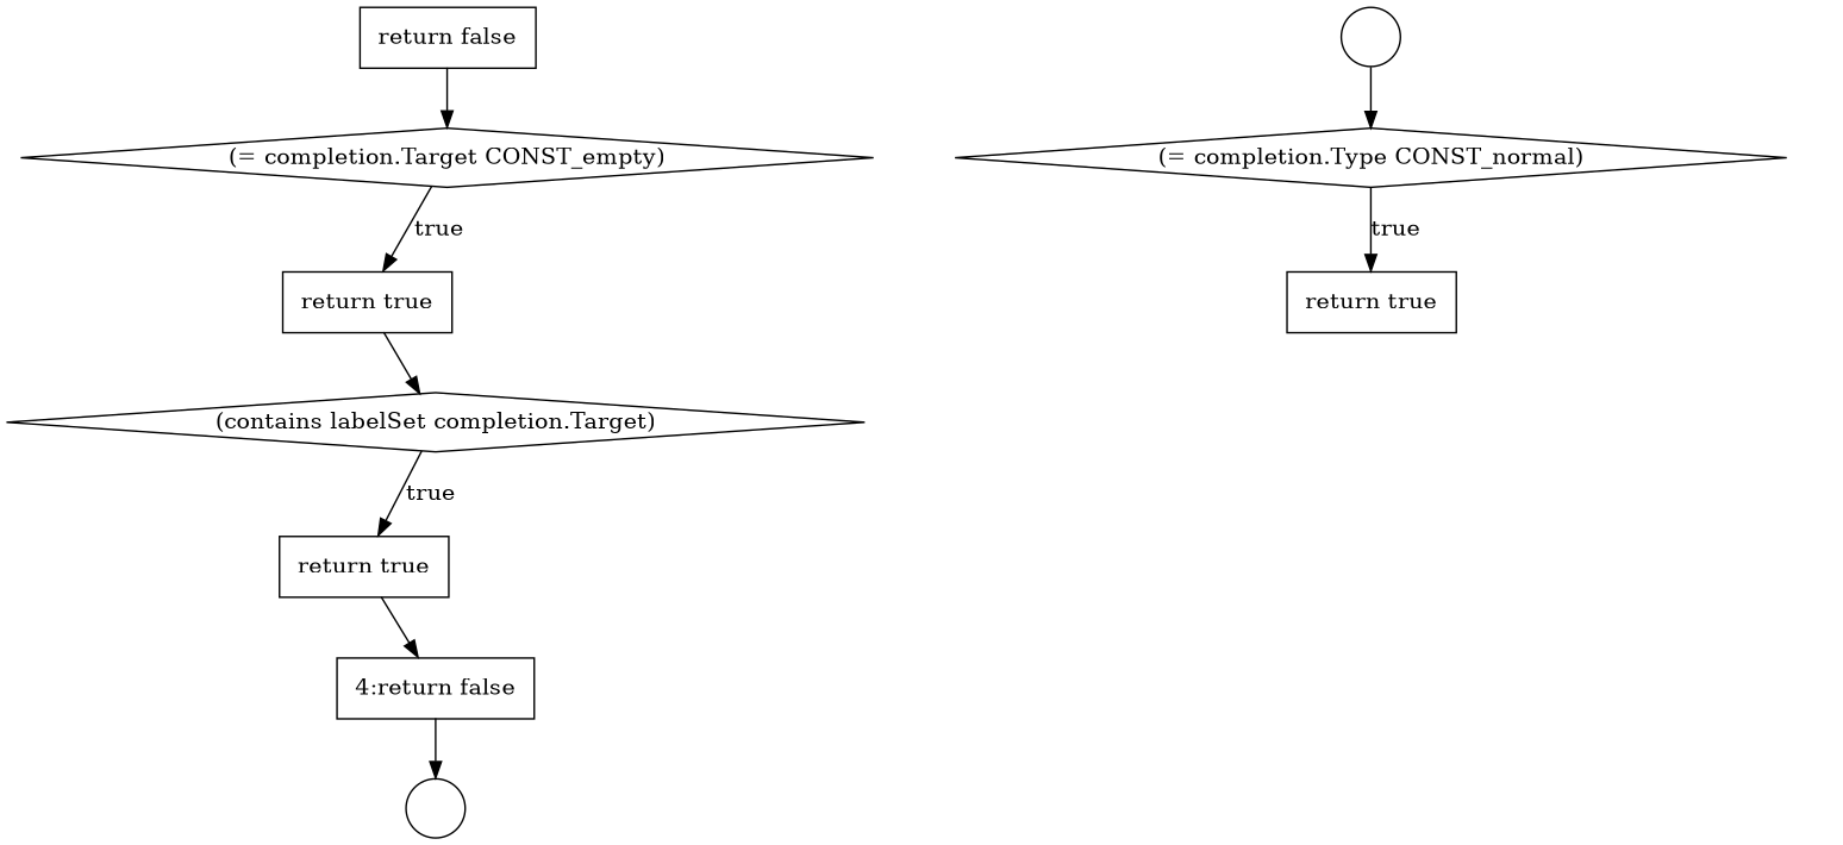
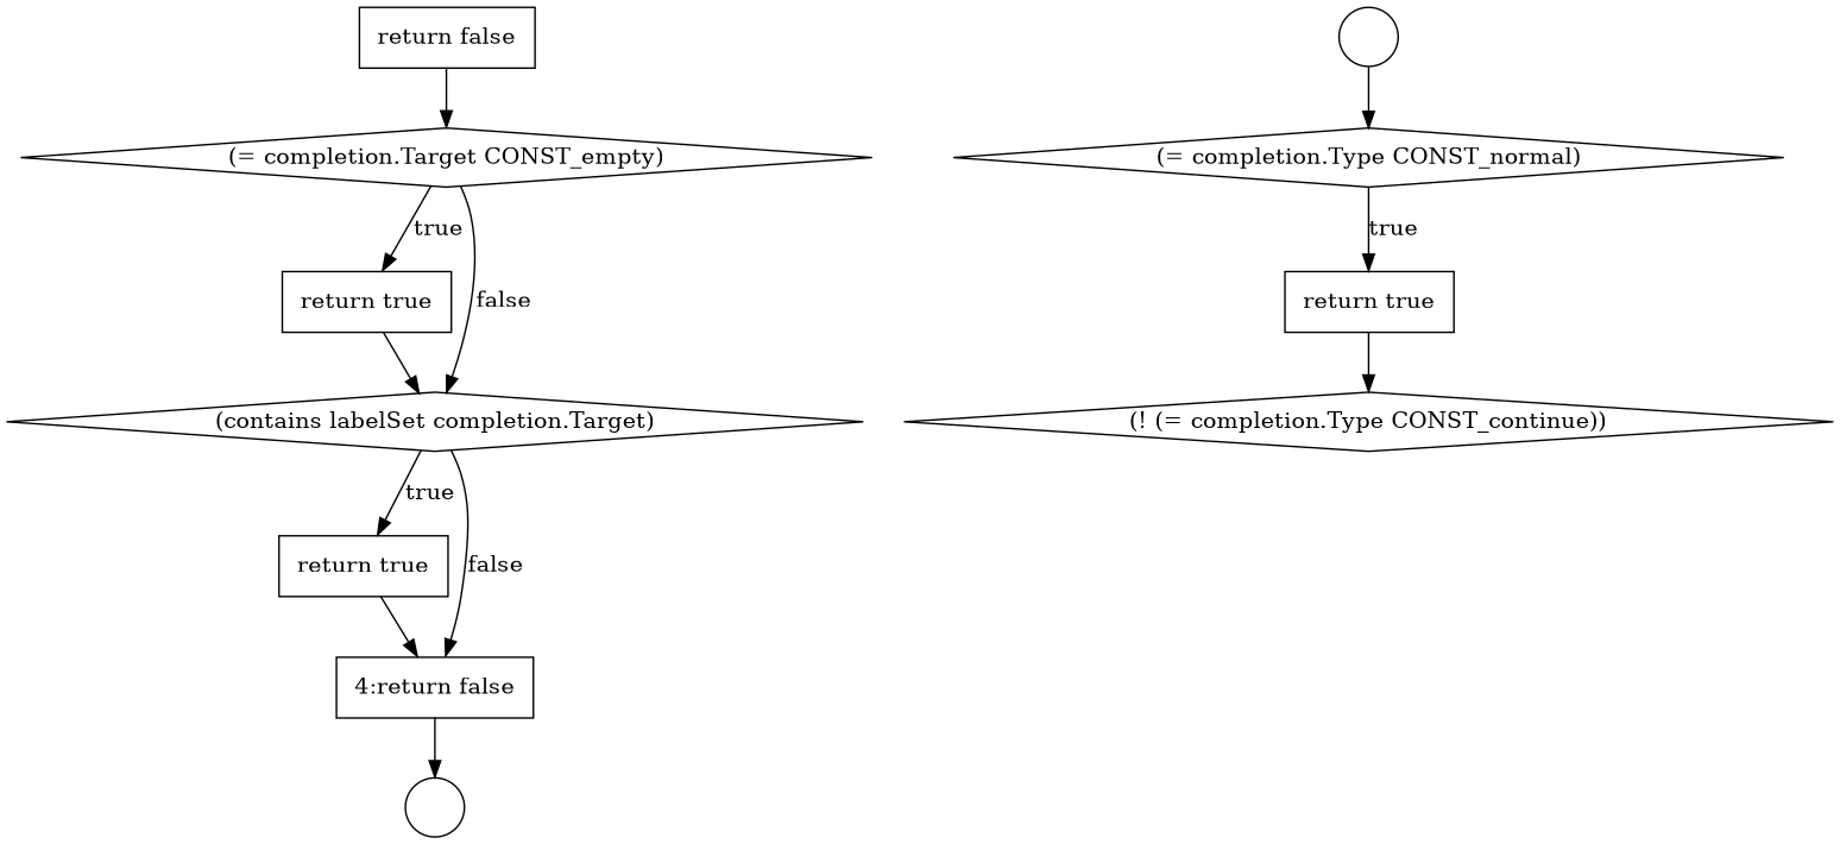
  digraph {
    node [color=black fillcolor=white shape=none style=filled]
    edge [color=black]
    n1 [label=<<font color="black">     <table border="0" cellborder="1" cellspacing="0" cellpadding="10">       <tr><td align="left">return true</td></tr>     </table>   </font>> margin=0]
    n2 [label=<<font color="black">(contains labelSet completion.Target)</font>> shape=diamond]
    n3 [label=<<font color="black">     <table border="0" cellborder="1" cellspacing="0" cellpadding="10">       <tr><td align="left">return true</td></tr>     </table>   </font>> margin=0]
    n4 [label=<<font color="black">     <table border="0" cellborder="1" cellspacing="0" cellpadding="10">       <tr><td align="left">4:return false</td></tr>     </table>   </font>> margin=0]
    n5 [label=<<font color="black">(= completion.Type CONST_normal)</font>> shape=diamond]
    n6 [label=<<font color="black">     <table border="0" cellborder="1" cellspacing="0" cellpadding="10">       <tr><td align="left">return true</td></tr>     </table>   </font>> margin=0]
+   n7 [label=<<font color="black">(! (= completion.Type CONST_continue))</font>> shape=diamond]
    n8 [label=" " shape=circle]
    n9 [label=<<font color="black">(= completion.Target CONST_empty)</font>> shape=diamond]
    n10 [label=<<font color="black">     <table border="0" cellborder="1" cellspacing="0" cellpadding="10">       <tr><td align="left">return false</td></tr>     </table>   </font>> margin=0]
    n11 [label=" " shape=circle]
    n1 -> n2
    n2 -> n3 [label=<<font color="black">true</font>>]
+   n2 -> n4 [label=<<font color="black">false</font>>]
    n3 -> n4
    n4 -> n8
    n5 -> n6 [label=<<font color="black">true</font>>]
+   n6 -> n7
    n9 -> n1 [label=<<font color="black">true</font>>]
+   n9 -> n2 [label=<<font color="black">false</font>>]
    n10 -> n9
    n11 -> n5
  }
